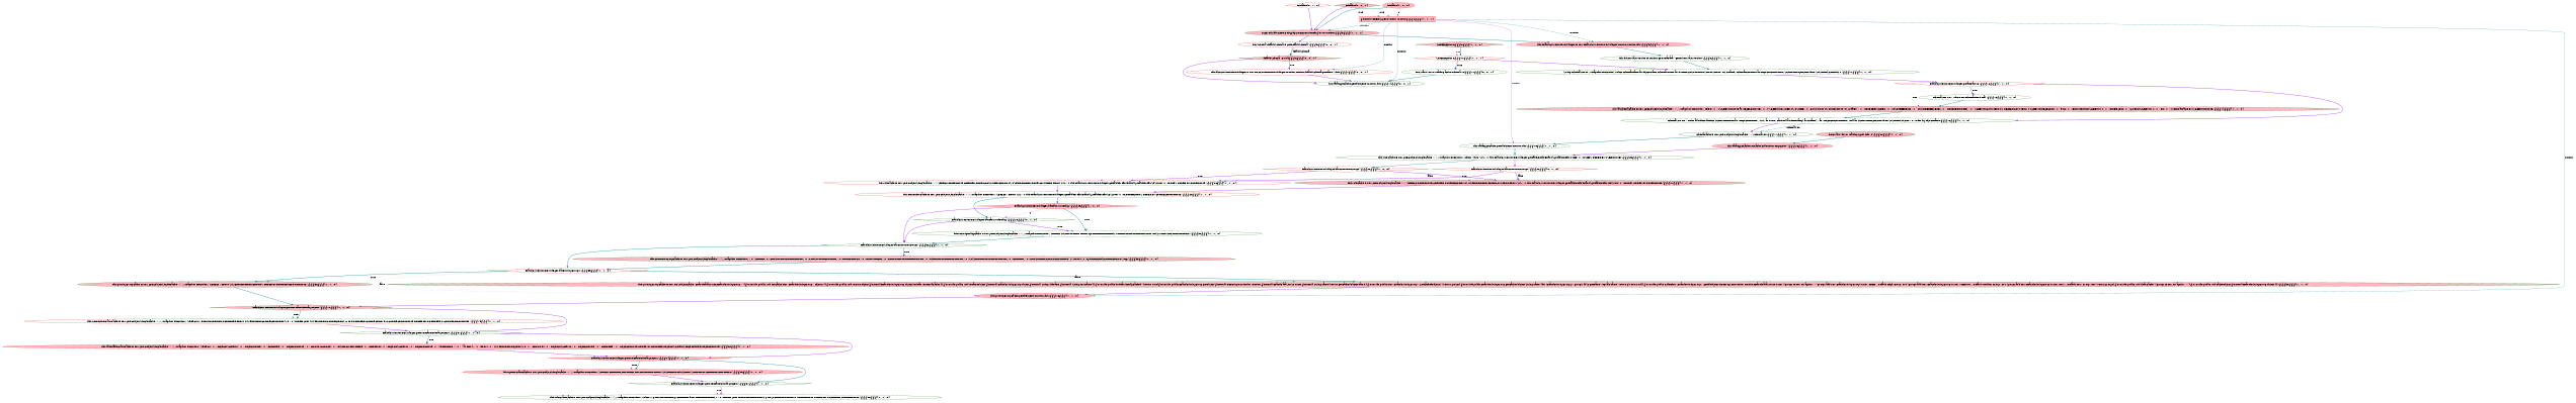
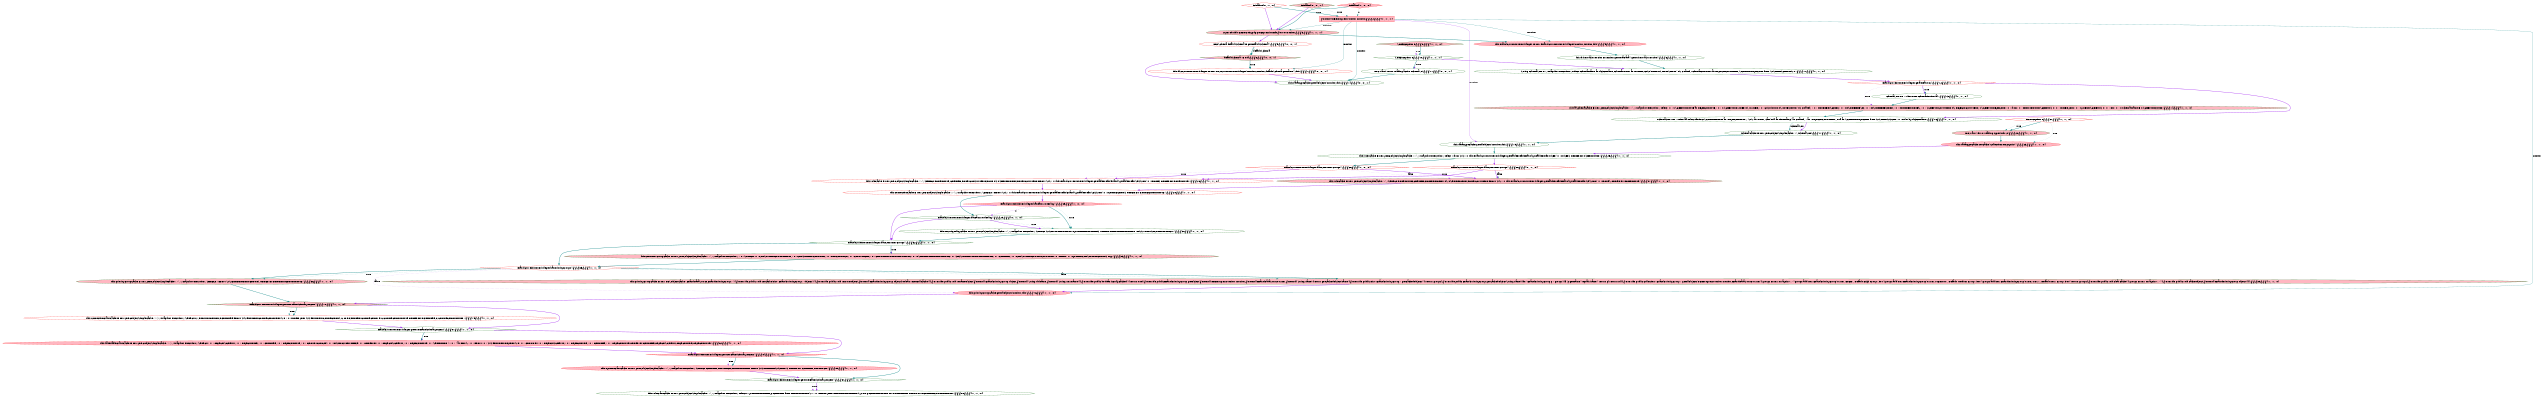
  digraph {
    node [color=darkgreen fillcolor=white shape=ellipse style=filled]
    edge [color=teal style=bold]
    n1 [color=red label="exasolCurrentUserPrivileges.hasPriorityGroups()@@@35@@@['1', '1', '0']" shape=diamond]
    n2 [color=red fillcolor=lightpink label="this.priorityGroupCache.getAllObjects(monitor,this)@@@76@@@['1', '1', '0']"]
    n3 [fillcolor=lightpink label="this.priorityGroupCache = new DBSObjectCache<ExasolDataSource,ExasolPriorityGroup>(){@Override public void setCache(List<ExasolPriorityGroup> objects){}@Override public void removeObject(@NotNull ExasolPriorityGroup object,boolean resetFullCache){}@Override public void renameObject(@NotNull ExasolPriorityGroup object,@NotNull String oldName,@NotNull String newName){}@Override public boolean isFullyCached(){return true}@Override public ExasolPriorityGroup getObject(@NotNull DBRProgressMonitor monitor,@NotNull ExasolDataSource owner,@NotNull String name){return getCachedObject(name)}@Override public List<ExasolPriorityGroup> getCachedObjects(){return groups}@Override public ExasolPriorityGroup getCachedObject(String name){for (ExasolPriorityGroup p : groups){if (p.getName().equals(name)) return p}return null}@Override public Collection<ExasolPriorityGroup> getAllObjects(DBRProgressMonitor monitor,ExasolDataSource owner){groups = new ArrayList<>()groups.add(new ExasolPriorityGroup(owner,\"HIGH\",\"Default High Group\",900))groups.add(new ExasolPriorityGroup(owner,\"MEDIUM\",\"Default Medium Group\",900))groups.add(new ExasolPriorityGroup(owner,\"LOW\",\"Default LOW Group\",900))return groups}@Override public void clearCache(){groups = new ArrayList<>()}@Override public void cacheObject(@NotNull ExasolPriorityGroup object){}}@@@39@@@['1', '1', '0']"]
    n4 [fillcolor=lightpink label="this.priorityGroupCache = new JDBCObjectSimpleCache<>(,\"/*snapshot execution*/ SELECT * FROM SYS.EXA_PRIORITY_GROUPS ORDER BY PRIORITY_GROUP_NAME\")@@@36@@@['1', '1', '0']"]
    n5 [fillcolor=lightpink label="exasolCurrentUserPrivileges.getUserHasDictionaryAccess()@@@78@@@['1', '1', '0']" shape=diamond]
    n6 [fillcolor=lightpink label="super.edu.fdu.CPPDG.tinypdg.pe.ExpressionInfo@91007monitor@@@3@@@['1', '1', '1']"]
    n7 [color=red label="DB2Schema defaultSchema = getDefaultSchema()@@@5@@@['0', '0', '1']"]
    n8 [color=red fillcolor=lightpink label="this.exasolCurrentUserPrivileges = new ExasolCurrentUserPrivileges(monitor,session,this)@@@5@@@['1', '1', '0']"]
    n9 [fillcolor=lightpink label="defaultSchema != null@@@6@@@['0', '0', '1']" shape=diamond]
    n10 [label="this.driverMajorVersion = session.getMetaData().getDriverMajorVersion()@@@6@@@['1', '1', '0']"]
    n11 [color=red fillcolor=lightpink label="this.baseTableGrantCache = new JDBCObjectSimpleCache<>(,\"/*snapshot execution*/ SELECT \" + \" OBJECT_SCHEMA,\" + \" OBJECT_TYPE,\" + \" GRANTEE,\" + \" OBJECT_NAME,\" + \" GROUP_CONCAT(\" + \" DISTINCT PRIVILEGE\" + \" ORDER BY\" + \" OBJECT_SCHEMA,\" + \" OBJECT_NAME\" + \" SEPARATOR '|'\" + \" ) as PRIVS \" + \" FROM\" + \" SYS.EXA_DBA_OBJ_PRIVS P\" + \" GROUP BY\" + \" OBJECT_SCHEMA,\" + \" OBJECT_TYPE,\" + \" GRANTEE,\" + \" OBJECT_NAME ORDER BY GRANTEE,OBJECT_SCHEMA,OBJECT_TYPE,OBJECT_NAME\")@@@82@@@['1', '1', '0']"]
    n12 [color=red fillcolor=lightpink label="exasolCurrentUserPrivileges.getUserHasDictionaryAccess()@@@84@@@['1', '1', '0']" shape=diamond]
    n13 [color=red fillcolor=lightpink label="this.systemGrantCache = new JDBCObjectSimpleCache<>(,\"/*snapshot execution*/ SELECT GRANTEE,PRIVILEGE,ADMIN_OPTION FROM SYS.EXA_DBA_SYS_PRIVS ORDER BY GRANTEE,PRIVILEGE\")@@@85@@@['1', '1', '0']"]
    n14 [label="exasolCurrentUserPrivileges.getUserHasDictionaryAccess()@@@87@@@['1', '1', '0']" shape=diamond]
    n15 [label="this.roleGrantCache = new JDBCObjectSimpleCache<>(,\"/*snapshot execution*/ select r.*,p.ADMIN_OPTION,p.GRANTEE from EXA_DBA_ROLES r \" + \"INNER JOIN EXA_DBA_ROLE_PRIVS p ON p.GRANTED_ROLE = r.ROLE_NAME ORDER BY P.GRANTEE,R.ROLE_NAME\")@@@88@@@['1', '1', '0']"]
    n16 [color=red label="exasolCurrentUserPrivileges.getatLeastV6()@@@12@@@['1', '1', '0']" shape=diamond]
    n17 [fillcolor=lightpink label="virtualSchemaCache = new JDBCObjectSimpleCache<>(,\"/*snapshot execution*/ select\" + \" s.SCHEMA_NAME as OBJECT_NAME,\" + \" s.SCHEMA_OWNER AS OWNER,\" + \"CAST(NULL AS TIMESTAMP) AS created, \" + \" ADAPTER_SCRIPT,\" + \" LAST_REFRESH,\" + \" LAST_REFRESH_BY,\" + \" ADAPTER_NOTES,\" + \" SCHEMA_COMMENT AS OBJECT_COMMENT, s.SCHEMA_OBJECT_ID\" + \" from\" + \" EXA_VIRTUAL_SCHEMAS s\" + \" INNER JOIN\" + \" sys.EXA_SCHEMAS o\" + \" ON\" + \" o.schema_name = s.SCHEMA_NAME\")@@@14@@@['1', '1', '0']"]
    n18 [label="schemaSQL += \" union all select distinct SCHEMA_NAME as \"OBJECT_NAME\", 'SYS' as owner, cast(null as timestamp) as created, '' as \"OBJECT_COMMENT\", null as SCHEMA_OBJECT_ID from SYS.EXA_SYSCAT \" + \"order by object_name\"@@@16@@@['1', '1', '0']"]
    n19 [label="schemaSQL += \" where not schema_is_virtual \"@@@13@@@['1', '1', '0']"]
    n20 [label="schemaCache = new JDBCObjectSimpleCache<>(,schemaSQL)@@@17@@@['1', '1', '0']"]
    n21 [label="exasolCurrentUserPrivileges.hasPasswordPolicy()@@@29@@@['0', '1', '0']" shape=diamond]
    n22 [label="this.securityPolicyCache = new JDBCObjectSimpleCache<>(,\"/*snapshot execution*/ SELECT SYSTEM_VALUE FROM sys.EXA_PARAMETERS WHERE PARAMETER_NAME = 'PASSWORD_SECURITY_POLICY'\")@@@30@@@['1', '1', '0']"]
    n23 [label="exasolCurrentUserPrivileges.hasConsumerGroups()@@@32@@@['1', '1', '0']" shape=diamond]
    n24 [fillcolor=lightpink label="this.consumerGroupCache = new JDBCObjectSimpleCache<>(,\"/*snapshot execution*/ \" + \"SELECT\" + \"CONSUMER_GROUP_NAME,\" + \"CONSUMER_GROUP_ID,\" + \"PRECEDENCE,\" + \"CPU_WEIGHT,\" + \"GROUP_TEMP_DB_RAM_LIMIT,\" + \"USER_TEMP_DB_RAM_LIMIT,\" + \"SESSION_TEMP_DB_RAM_LIMIT,\" + \"CREATED,\" + \"CONSUMER_GROUP_COMMENT\" + \"FROM\" + \"sys.EXA_CONSUMER_GROUPS ecg\")@@@33@@@['1', '1', '0']"]
    n25 [color=red label="this.connectionGrantCache = new JDBCObjectSimpleCache<>(,\"/*snapshot execution*/ SELECT c.*,P.ADMIN_OPTION,P.GRANTEE FROM SYS.EXA_DBA_CONNECTION_PRIVS P \" + \"INNER JOIN SYS.EXA_DBA_CONNECTIONS C on P.GRANTED_CONNECTION = C.CONNECTION_NAME ORDER BY P.GRANTEE,C.CONNECTION_NAME \")@@@79@@@['1', '1', '0']"]
    n26 [label="exasolCurrentUserPrivileges.getUserHasDictionaryAccess()@@@81@@@['1', '1', '0']" shape=diamond]
    n27 [fillcolor=lightpink label="initialize['0', '0', '1']" shape=diamond]
    n28 [color=red fillcolor=lightpink label="@NotNull DBRProgressMonitor monitor@@@2@@@['1', '1', '1']" shape=box]
    n29 [color=red label="this.db2CurrentUserPrivileges = new DB2CurrentUserPrivileges(monitor,session,defaultSchema.getName(),this)@@@7@@@['0', '0', '1']"]
    n30 [label="this.dataTypeCache.getAllObjects(monitor,this)@@@14@@@['0', '0', '1']"]
    n31 [label="this.dataTypeCache.getAllObjects(monitor,this)@@@19@@@['1', '1', '0']"]
    n32 [label="String schemaSQL = \"/*snapshot execution*/ select schema_name as object_name,schema_owner as OWNER,CAST(NULL AS TIMESTAMP) AS created, schema_comment as OBJECT_COMMENT, SCHEMA_OBJECT_ID from SYS.EXA_SCHEMAS s \"@@@11@@@['1', '1', '0']"]
-   n33 [color=red label="SQLException e@@@10@@@['1', '1', '1']" shape=diamond]
+   n33 [label="SQLException e@@@10@@@['1', '1', '1']" shape=diamond]
    n34 [label="LOG.warn(\"Error reading active schema\",e)@@@11@@@['0', '0', '1']"]
    n35 [color=red label="this.roleCache = new JDBCObjectSimpleCache<>(,\"SELECT ROLE_NAME,CREATED,ROLE_CONSUMER_GROUP AS USER_PRIORITY,ROLE_COMMENT FROM SYS.\" + this.exasolCurrentUserPrivileges.getTablePrefix(ExasolSysTablePrefix.SESSION) + \"_ROLES ORDER BY ROLE_NAME\")@@@26@@@['1', '1', '0']"]
    n36 [color=red label="this.connectionCache = new JDBCObjectSimpleCache<>(,\"/*snapshot execution*/ SELECT * FROM SYS.\" + this.exasolCurrentUserPrivileges.getTablePrefix(ExasolSysTablePrefix.SESSION) + \"_CONNECTIONS ORDER BY CONNECTION_NAME\")@@@28@@@['1', '1', '0']"]
    n37 [color=red fillcolor=lightpink label="exasolCurrentUserPrivileges.hasPasswortPolicy()@@@29@@@['1', '0', '0']" shape=diamond]
    n38 [color=red label="initialize['0', '1', '0']" shape=diamond]
    n39 [fillcolor=lightpink label="LOG.warn(\"Error reading types info\",e)@@@22@@@['1', '1', '0']"]
    n40 [color=red fillcolor=lightpink label="this.dataTypeCache.setCache(Collections.emptyList())@@@23@@@['1', '1', '0']"]
    n41 [label="this.userCache = new JDBCObjectSimpleCache<>(,\"/*snapshot execution*/ select * from SYS.\" + this.exasolCurrentUserPrivileges.getTablePrefix(ExasolSysTablePrefix.USER) + \"_USERS ORDER BY USER_NAME\")@@@25@@@['1', '1', '0']"]
    n42 [color=red label="exasolCurrentUserPrivileges.hasConsumerGroups()@@@26@@@['1', '0', '0']" shape=diamond]
    n43 [fillcolor=lightpink label="this.roleCache = new JDBCObjectSimpleCache<>(,\"SELECT ROLE_NAME,CREATED,ROLE_PRIORITY AS USER_PRIORITY,ROLE_COMMENT FROM SYS.\" + this.exasolCurrentUserPrivileges.getTablePrefix(ExasolSysTablePrefix.SESSION) + \"_ROLES ORDER BY ROLE_NAME\")@@@27@@@['1', '1', '0']"]
+   n44 [color=red label="DBException e@@@21@@@['1', '1', '0']" shape=diamond]
    n45 [color=red label="exasolCurrentUserPrivileges.hasConsumerGroups()@@@26@@@['0', '1', '0']" shape=diamond]
-   n46 [color=red fillcolor=lightpink label="initialize['1', '0', '0']"]
+   n46 [color=red fillcolor=lightpink label="initialize['1', '0', '0']" shape=diamond]
    n47 [fillcolor=lightpink label="SQLException e@@@8@@@['1', '1', '0']" shape=diamond]
    n1 -> n2 [color=purple label=false style=dotted]
    n1 -> n3 [label=false style=dotted]
    n1 -> n3
    n1 -> n4
    n1 -> n4 [label=true style=dotted]
    n2 -> n5 [color=purple]
    n3 -> n2 [color=purple]
    n4 -> n5
    n5 -> n25
    n5 -> n25 [label=true style=dotted]
    n5 -> n26 [color=purple]
    n6 -> n7 [color=purple]
    n6 -> n8
    n7 -> n9 [label=defaultSchema style=solid]
    n7 -> n9
    n8 -> n10
    n9 -> n29
    n9 -> n29 [label=true style=dotted]
    n9 -> n30 [color=purple]
    n10 -> n32
    n11 -> n12 [color=purple]
    n12 -> n13
    n12 -> n13 [color=purple label=true style=dotted]
    n12 -> n14
    n13 -> n14 [color=purple]
    n14 -> n15 [color=purple label=true style=dotted]
    n14 -> n15 [color=purple]
    n16 -> n17 [color=purple label=true style=dotted]
    n16 -> n18 [color=purple]
    n16 -> n19 [color=purple]
    n16 -> n19 [label=true style=dotted]
    n17 -> n18
    n18 -> n20 [color=purple]
    n18 -> n20 [label=schemaSQL style=solid]
    n19 -> n17
    n20 -> n31
    n21 -> n22 [color=purple]
    n21 -> n22 [label=true style=dotted]
    n21 -> n23 [color=purple]
    n22 -> n23
    n23 -> n1
    n23 -> n24
    n23 -> n24 [color=purple label=true style=dotted]
    n24 -> n1
    n25 -> n26 [color=purple]
    n26 -> n11 [color=purple label=true style=dotted]
    n26 -> n11
    n26 -> n12 [color=purple]
    n27 -> n6 [color=purple]
    n27 -> n28 [label=true style=dotted]
    n28 -> n2 [label=monitor style=solid]
    n28 -> n6 [label=monitor style=solid]
    n28 -> n8 [label=monitor style=solid]
    n28 -> n29 [label=monitor style=solid]
    n28 -> n30 [label=monitor style=solid]
    n28 -> n31 [color=purple label=monitor style=solid]
    n29 -> n30 [color=purple]
    n31 -> n41
    n32 -> n16 [color=purple]
    n33 -> n32 [color=purple]
    n33 -> n34
    n33 -> n34 [color=purple label=true style=dotted]
    n34 -> n30
    n35 -> n36 [color=purple]
    n36 -> n21
    n36 -> n37 [color=purple]
    n37 -> n21 [color=purple label=0 style=dashed]
    n37 -> n22
    n37 -> n22 [label=true style=dotted]
    n37 -> n23 [color=purple]
    n38 -> n6 [color=purple]
-   n38 -> n28 [label=true style=dotted]
+   n38 -> n28 [label=true]
    n39 -> n40
    n40 -> n41 [color=purple]
    n41 -> n42
    n41 -> n45 [color=purple]
    n42 -> n35 [color=purple]
    n42 -> n35 [color=purple label=true style=dotted]
    n42 -> n43 [color=purple label=false style=dotted]
    n42 -> n43 [color=purple]
    n43 -> n36 [color=purple]
+   n44 -> n39
+   n44 -> n39 [label=true style=dotted]
+   n44 -> n40 [label=true style=dotted]
    n45 -> n35 [color=purple label=true style=dotted]
    n45 -> n35 [color=purple]
    n45 -> n43 [label=false style=dotted]
    n45 -> n43 [color=purple]
    n46 -> n6
    n46 -> n28 [label=0 style=dotted]
    n47 -> n33 [color=purple label=true style=dotted]
    n47 -> n33
  }
